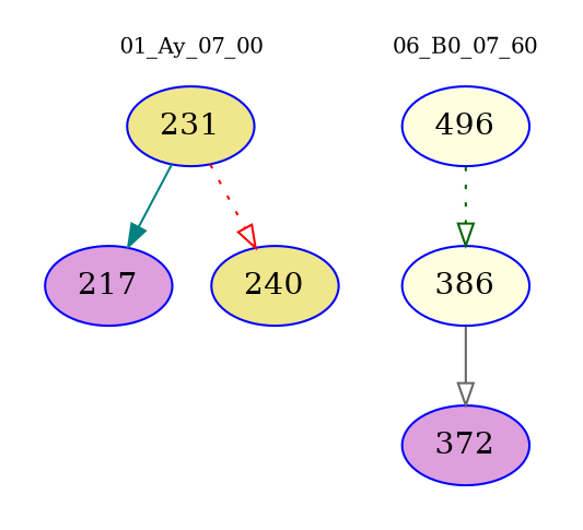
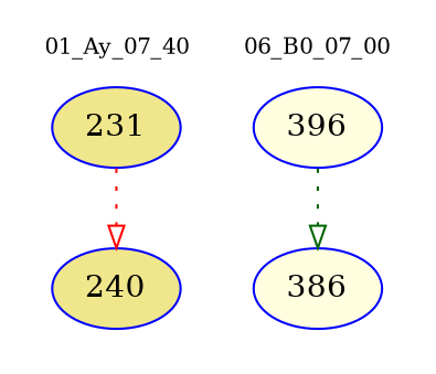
  digraph {
    node [color=blue fillcolor=khaki style=filled]
    edge [arrowhead=onormal style=solid]
    n1 [label=231]
-   n2 [fillcolor=plum label=217]
    n3 [label=240]
    n4 [fillcolor=lightyellow label=386]
-   n5 [fillcolor=plum label=372]
-   n6 [fillcolor=lightyellow label=496]
+   n6 [fillcolor=lightyellow label=396]
    subgraph cluster_1 {
      color=white
      fontsize=10
-     label="01_Ay_07_00"
+     label="01_Ay_07_40"
      n1
-     n2
      n3
    }
    subgraph cluster_2 {
      color=white
      fontsize=10
-     label="06_B0_07_60"
+     label="06_B0_07_00"
      n4
-     n5
      n6
    }
-   n1 -> n2 [arrowhead=normal color=teal]
    n1 -> n3 [color=red style=dotted]
-   n4 -> n5 [color=gray40]
    n6 -> n4 [color=darkgreen style=dotted]
  }
